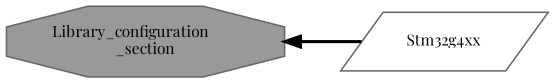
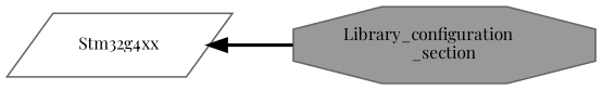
  digraph {
    rankdir=LR
    fontname="Playfair Display"
    node [fontname="Playfair Display" fontsize=10 style=filled]
    n1 [color=gray40 fillcolor=grey60 fontcolor=black height=0.2 label="Library_configuration\l_section" shape=octagon width=0.4]
    n2 [color=grey40 fillcolor=white height=0.2 label=Stm32g4xx shape=parallelogram width=0.4]
-   n1 -> n2 [dir=back fontname="Playfair Display" fontsize=10 labelfontname=Helvetica labelfontsize=10 shape=plaintext style=bold]
+   n2 -> n1 [dir=back fontname="Playfair Display" fontsize=10 labelfontname=Helvetica labelfontsize=10 shape=plaintext style=bold]
  }
